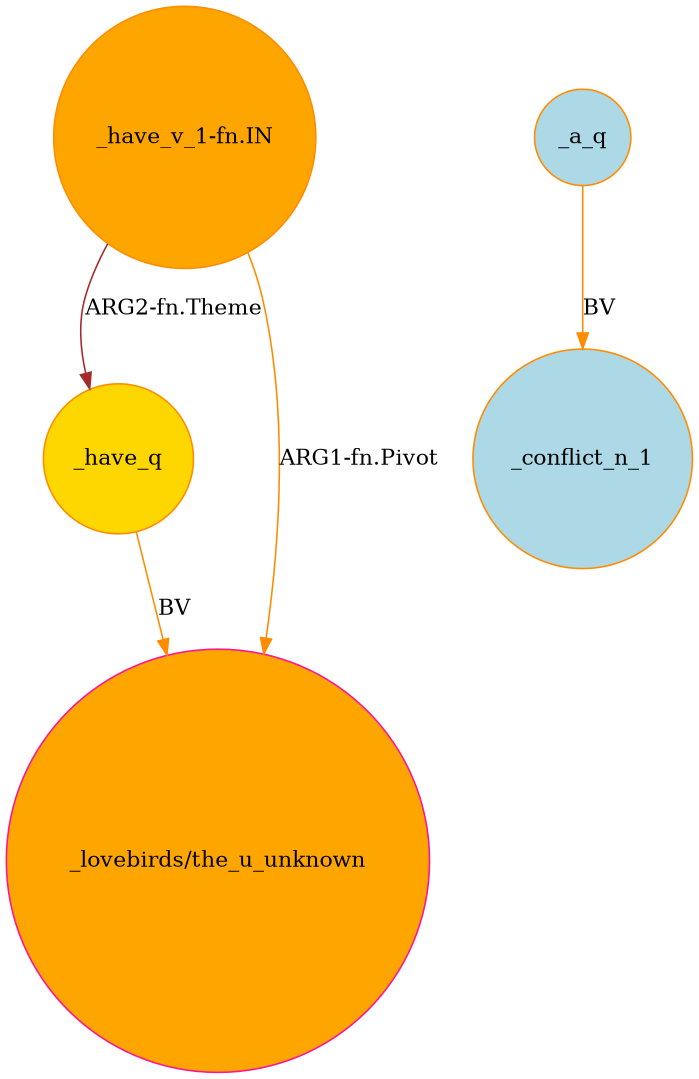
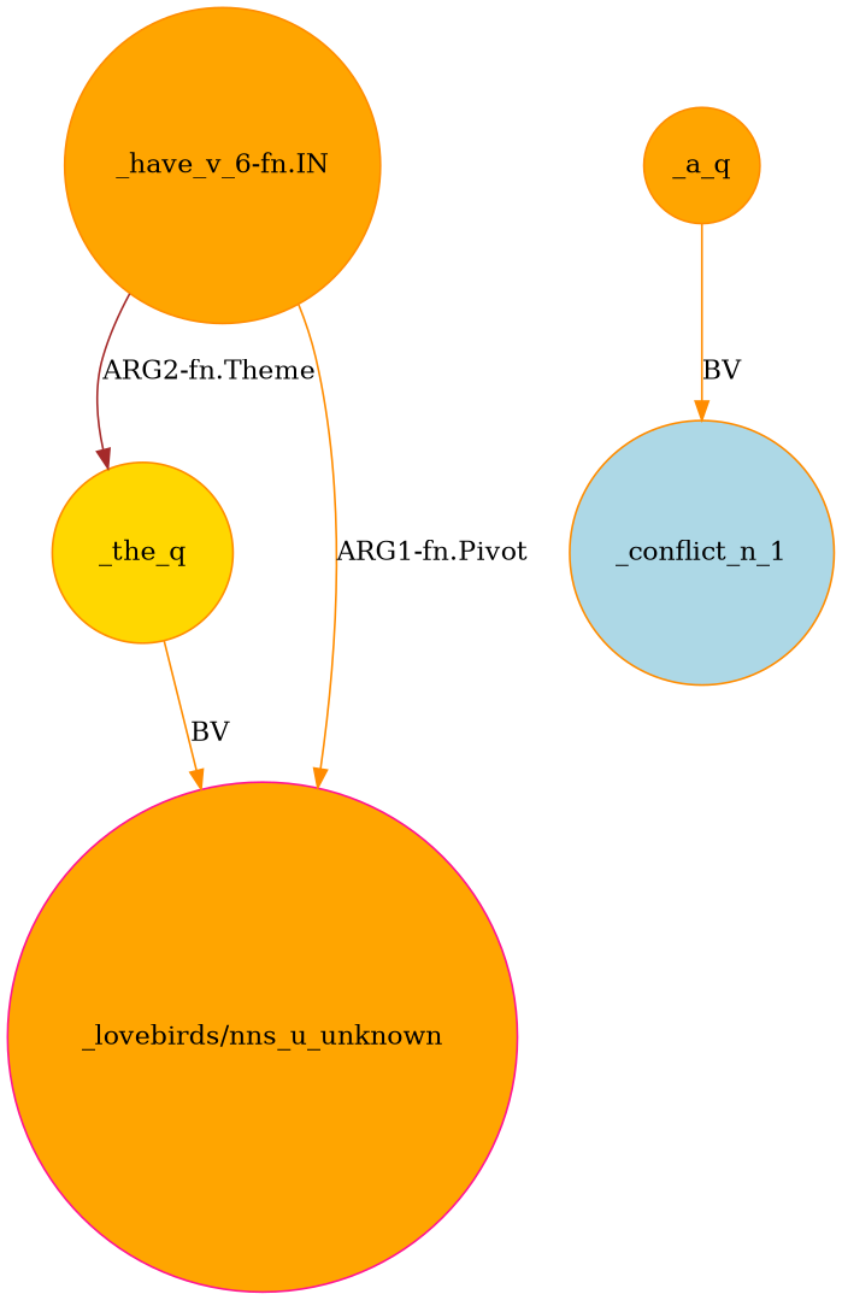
  digraph {
    node [color=darkorange fillcolor=orange shape=circle style=filled]
    edge [color=darkorange]
-   _the_q [fillcolor=gold label=_have_q]
-   "_lovebirds/nns_u_unknown" [color=deeppink label="_lovebirds/the_u_unknown"]
-   "_have_v_1-fn.IN"
+   _the_q [fillcolor=gold]
+   "_lovebirds/nns_u_unknown" [color=deeppink]
+   "_have_v_1-fn.IN" [label="_have_v_6-fn.IN"]
    _conflict_n_1 [fillcolor=lightblue]
-   _a_q [fillcolor=lightblue]
+   _a_q
    _the_q -> "_lovebirds/nns_u_unknown" [label=BV]
    "_have_v_1-fn.IN" -> _the_q [color=brown label="ARG2-fn.Theme"]
    "_have_v_1-fn.IN" -> "_lovebirds/nns_u_unknown" [label="ARG1-fn.Pivot"]
    _a_q -> _conflict_n_1 [label=BV]
  }
